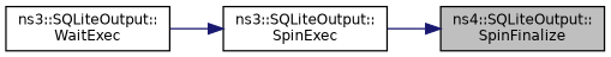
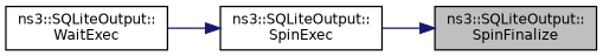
  digraph {
    rankdir=RL
    node [color=black fillcolor=white fontname=Helvetica fontsize=10 shape=record style=filled]
    edge [color=midnightblue dir=back fontname=Helvetica fontsize=10 labelfontname=Helvetica labelfontsize=10 style=solid]
-   n1 [fillcolor=grey75 fontcolor=black height=0.2 label="ns4::SQLiteOutput::\lSpinFinalize" width=0.4]
+   n1 [fillcolor=grey75 fontcolor=black height=0.2 label="ns3::SQLiteOutput::\lSpinFinalize" width=0.4]
    n2 [height=0.2 label="ns3::SQLiteOutput::\lSpinExec" width=0.4]
    n3 [height=0.2 label="ns3::SQLiteOutput::\lWaitExec" width=0.4]
    n1 -> n2
    n2 -> n3
  }
